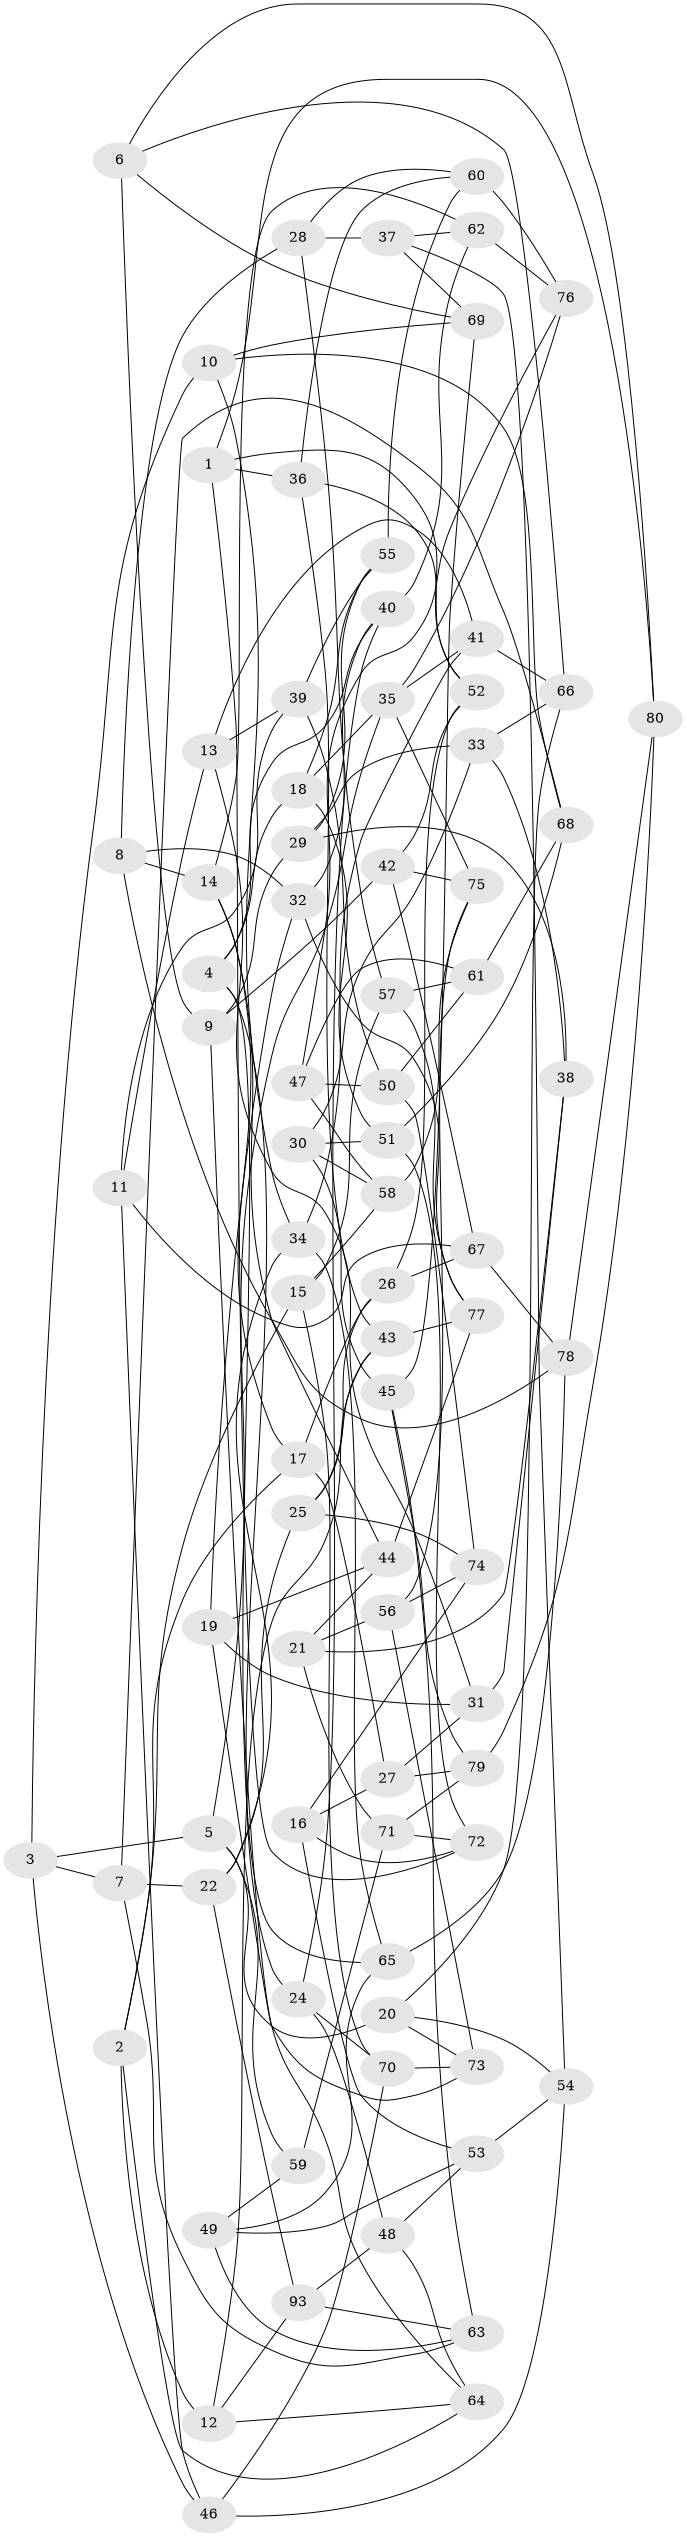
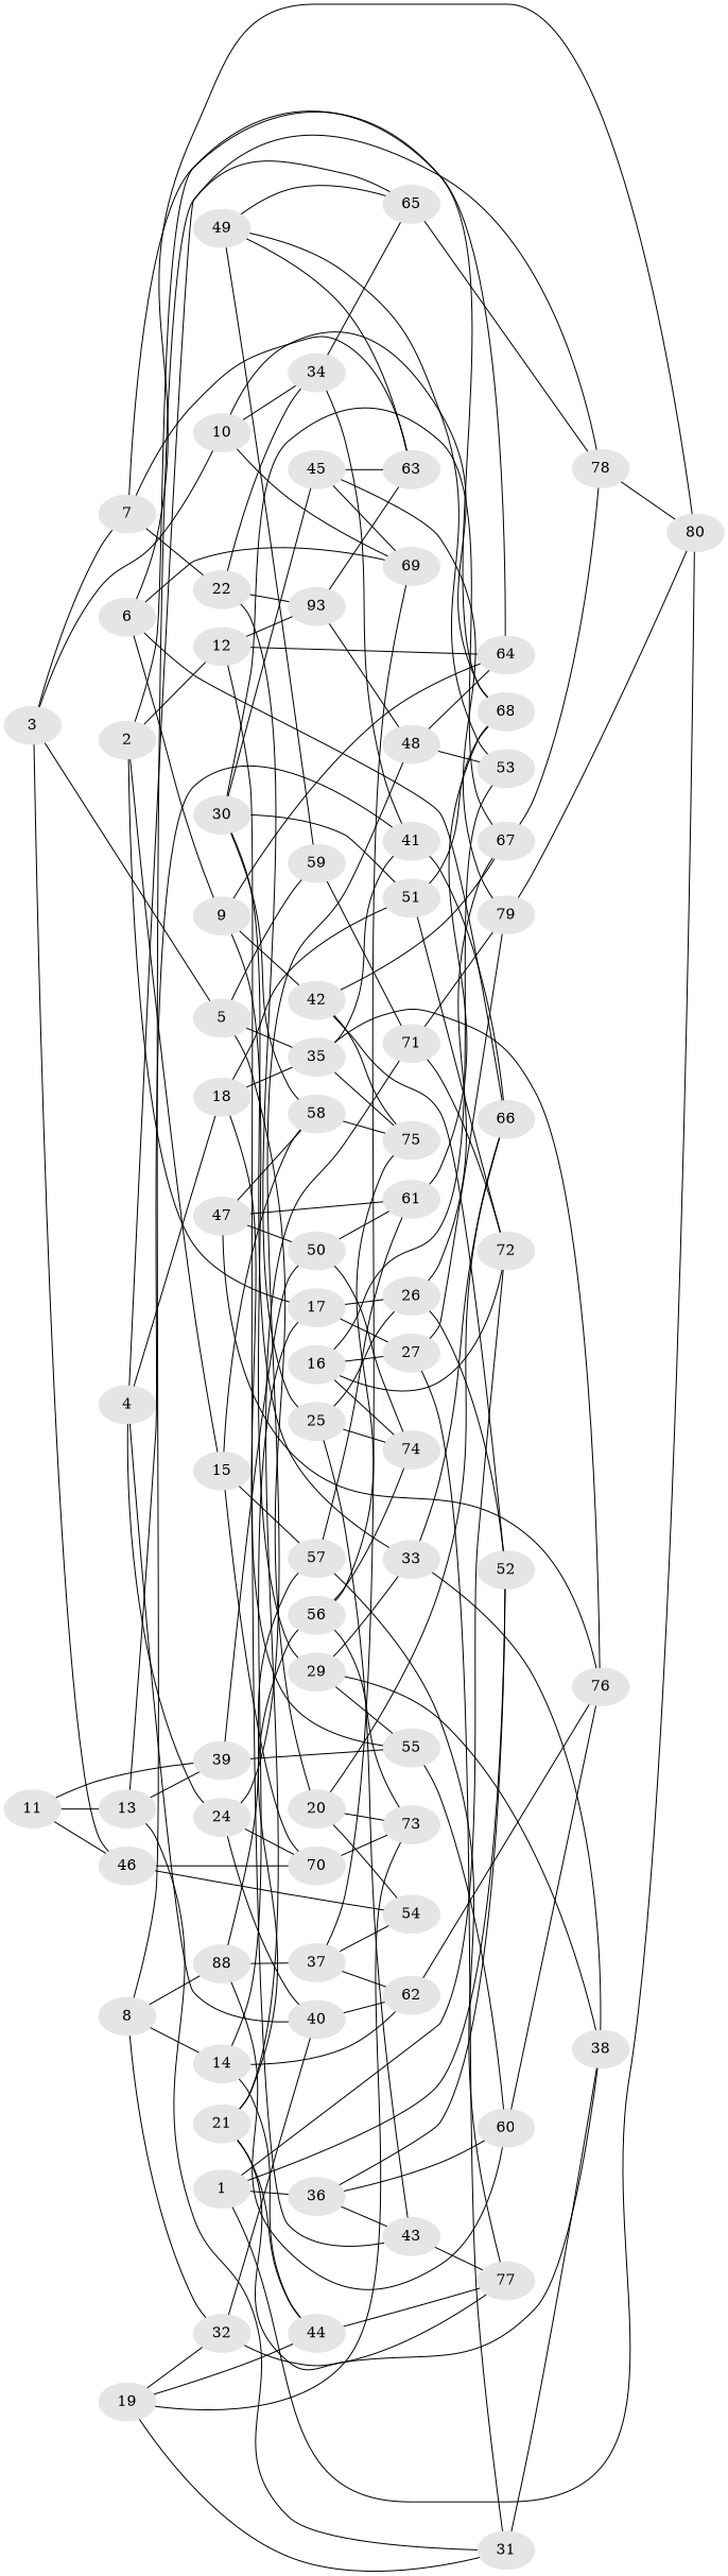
  graph {
    rankdir=LR
    node [color=gray90 style=filled]
    1
    36
    52
    72
    80
    43
    60
    2
    12
    15
    17
    64
    n13 [label=93]
    57
    58
    70
    27
    26
    3
    5
    7
    10
    46
    20
    35
    59
    22
    63
    68
    69
    34
    54
    4
    18
    24
    40
    65
    51
    55
    48
    62
    78
    66
    73
    41
    75
    76
    71
    6
    9
    29
    42
    25
    8
    14
-   28
+   28 [label=88]
    32
    44
    37
    77
    38
    33
    67
    11
    13
    39
    31
    50
    61
    16
    53
    74
    79
    19
    21
    56
    30
    45
    47
    49
    1 -- 36
    1 -- 52
    1 -- 72
    1 -- 80
    36 -- 52
    36 -- 43
    36 -- 60
    43 -- 77
    60 -- 76
    2 -- 12
    2 -- 15
    2 -- 17
    2 -- 64
    12 -- 43
    12 -- 64
    12 -- n13
    15 -- 57
    15 -- 58
    15 -- 70
    17 -- 27
    17 -- 26
    n13 -- 63
    n13 -- 48
    57 -- 77
    57 -- 61
    58 -- 75
    70 -- 73
    27 -- 31
    27 -- 79
    26 -- 52
    26 -- 67
    3 -- 5
    3 -- 7
    3 -- 10
    3 -- 46
    5 -- 20
    5 -- 35
    5 -- 59
    7 -- 22
    7 -- 63
    7 -- 68
    10 -- 68
    10 -- 69
    10 -- 34
    46 -- 70
    46 -- 54
    20 -- 54
    20 -- 66
    20 -- 73
    35 -- 41
    35 -- 75
    35 -- 76
    59 -- 71
    22 -- n13
    22 -- 34
    22 -- 25
    34 -- 65
    34 -- 41
    4 -- 18
    4 -- 24
    4 -- 40
    4 -- 65
    18 -- 35
    18 -- 51
    18 -- 55
    24 -- 70
    24 -- 40
    24 -- 48
    40 -- 62
    65 -- 78
    51 -- 72
    51 -- 68
    55 -- 60
    48 -- 64
    48 -- 53
    62 -- 76
    78 -- 80
    41 -- 66
    71 -- 72
    71 -- 79
    6 -- 80
    6 -- 69
    6 -- 66
    6 -- 9
    9 -- 64
    9 -- 29
    9 -- 42
    29 -- 55
    29 -- 38
    29 -- 33
    42 -- 52
    42 -- 75
    42 -- 67
    25 -- 43
    25 -- 26
    25 -- 74
    8 -- 78
    8 -- 14
    8 -- 28
    8 -- 32
    14 -- 17
    14 -- 62
    14 -- 44
    28 -- 60
    28 -- 57
    28 -- 37
    32 -- 40
    32 -- 77
    44 -- 77
    37 -- 69
    37 -- 54
    37 -- 62
    33 -- 66
    33 -- 38
    67 -- 78
    11 -- 46
-   11 -- 67
+   30 -- 67
    11 -- 13
    11 -- 39
    13 -- 41
    13 -- 39
    13 -- 31
    39 -- 55
    39 -- 50
    31 -- 38
    50 -- 61
    50 -- 74
    61 -- 68
    16 -- 72
    16 -- 27
    16 -- 53
    16 -- 74
-   53 -- 54
    79 -- 80
    19 -- 73
    19 -- 32
    19 -- 44
    19 -- 31
    21 -- 71
    21 -- 44
    21 -- 38
    21 -- 56
    56 -- 73
    56 -- 75
    56 -- 74
    30 -- 58
    30 -- 51
    30 -- 33
    30 -- 45
    45 -- 63
    45 -- 69
    45 -- 79
    47 -- 58
    47 -- 76
    47 -- 50
    47 -- 61
    49 -- 59
    49 -- 63
    49 -- 65
    49 -- 53
  }
